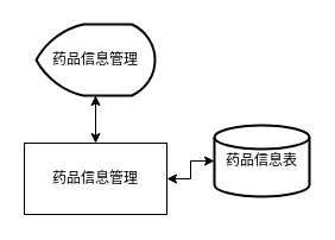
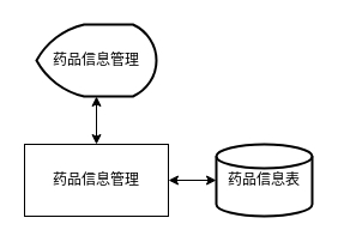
  <mxCell id="0" />
  <mxCell id="1" parent="0" />
  <mxCell id="2" style="edgeStyle=orthogonalEdgeStyle;rounded=0;orthogonalLoop=1;jettySize=auto;html=1;exitX=0.5;exitY=1;exitDx=0;exitDy=0;exitPerimeter=0;entryX=0.5;entryY=0;entryDx=0;entryDy=0;startArrow=classic;startFill=1;" parent="1" source="3" target="5" edge="1"><mxGeometry relative="1" as="geometry" /></mxCell>
  <mxCell id="3" value="药品信息管理" style="strokeWidth=2;html=1;shape=mxgraph.flowchart.display;whiteSpace=wrap;" parent="1" vertex="1"><mxGeometry x="30" y="20" width="100" height="60" as="geometry" /></mxCell>
  <mxCell id="4" style="edgeStyle=orthogonalEdgeStyle;rounded=0;orthogonalLoop=1;jettySize=auto;html=1;exitX=1;exitY=0.5;exitDx=0;exitDy=0;startArrow=classic;startFill=1;" parent="1" source="5" target="6" edge="1"><mxGeometry relative="1" as="geometry" /></mxCell>
  <mxCell id="5" value="药品信息管理" style="rounded=0;whiteSpace=wrap;html=1;" parent="1" vertex="1"><mxGeometry x="20" y="120" width="120" height="60" as="geometry" /></mxCell>
- <mxCell id="6" value="药品信息表" style="strokeWidth=2;html=1;shape=mxgraph.flowchart.database;whiteSpace=wrap;" parent="1" vertex="1"><mxGeometry x="180" y="105" width="80" height="60" as="geometry" /></mxCell>
+ <mxCell id="6" value="药品信息表" style="strokeWidth=2;html=1;shape=mxgraph.flowchart.database;whiteSpace=wrap;" parent="1" vertex="1"><mxGeometry x="180" y="120" width="80" height="60" as="geometry" /></mxCell>
